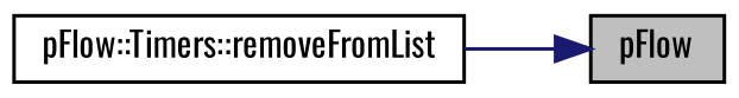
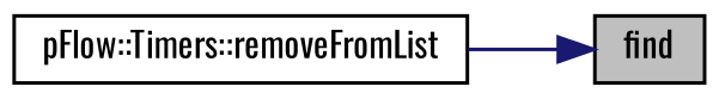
  digraph {
    rankdir=RL
    fontname=Oswald
    node [color=black fontname=Oswald fontsize=10 shape=record style=filled]
-   n1 [fillcolor=grey75 fontcolor=black height=0.2 label=pFlow width=0.4]
+   n1 [fillcolor=grey75 fontcolor=black height=0.2 label=find width=0.4]
    n2 [fillcolor=white height=0.2 label="pFlow::Timers::removeFromList" width=0.4]
    n1 -> n2 [color=midnightblue dir=back fontname=Oswald fontsize=10 labelfontname=Helvetica labelfontsize=10 style=solid]
  }
